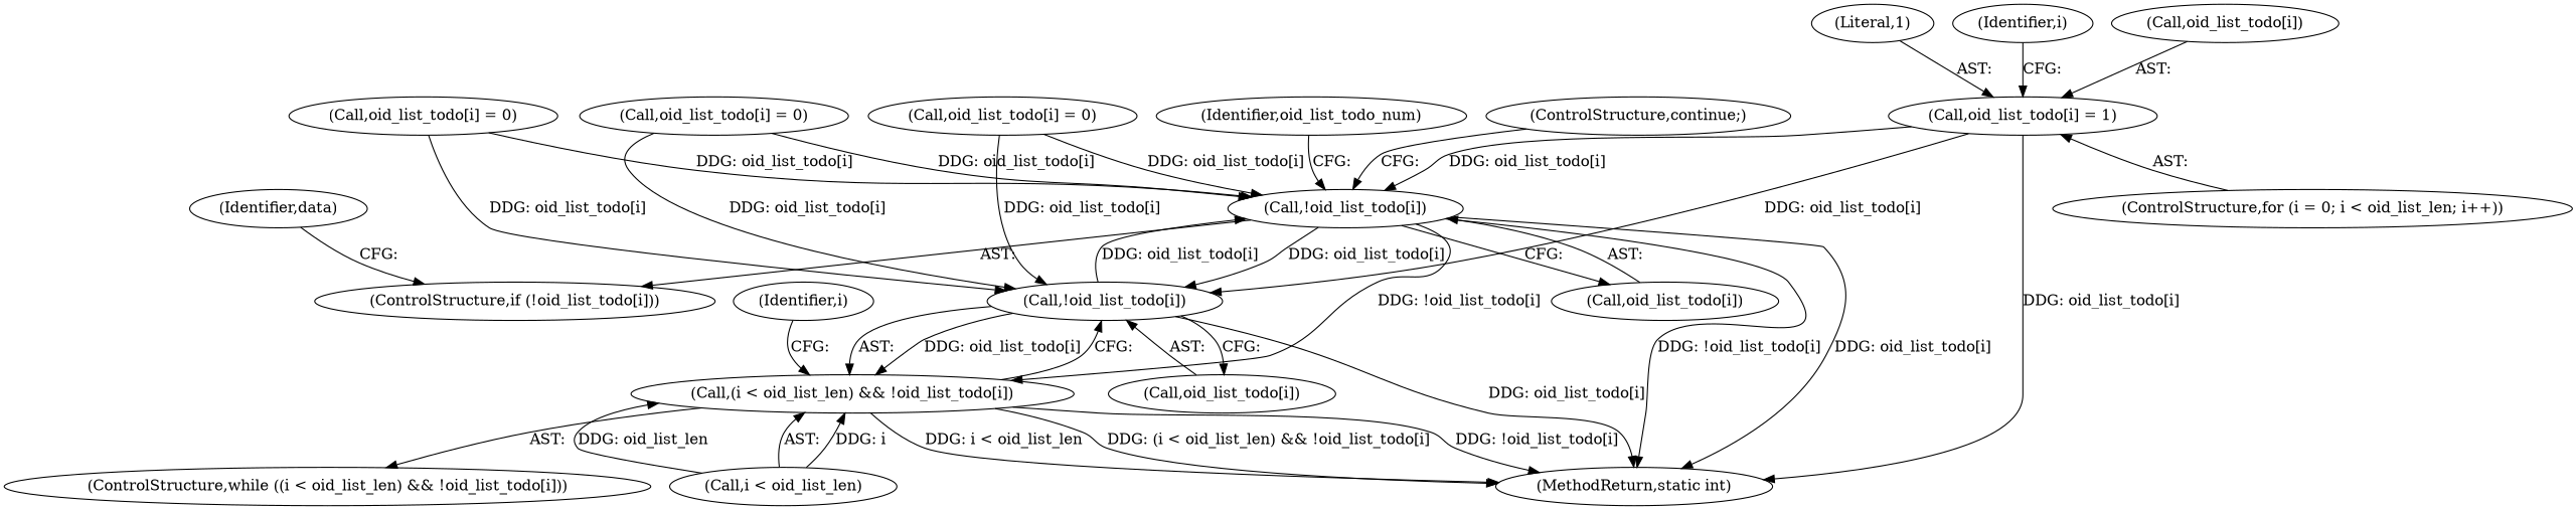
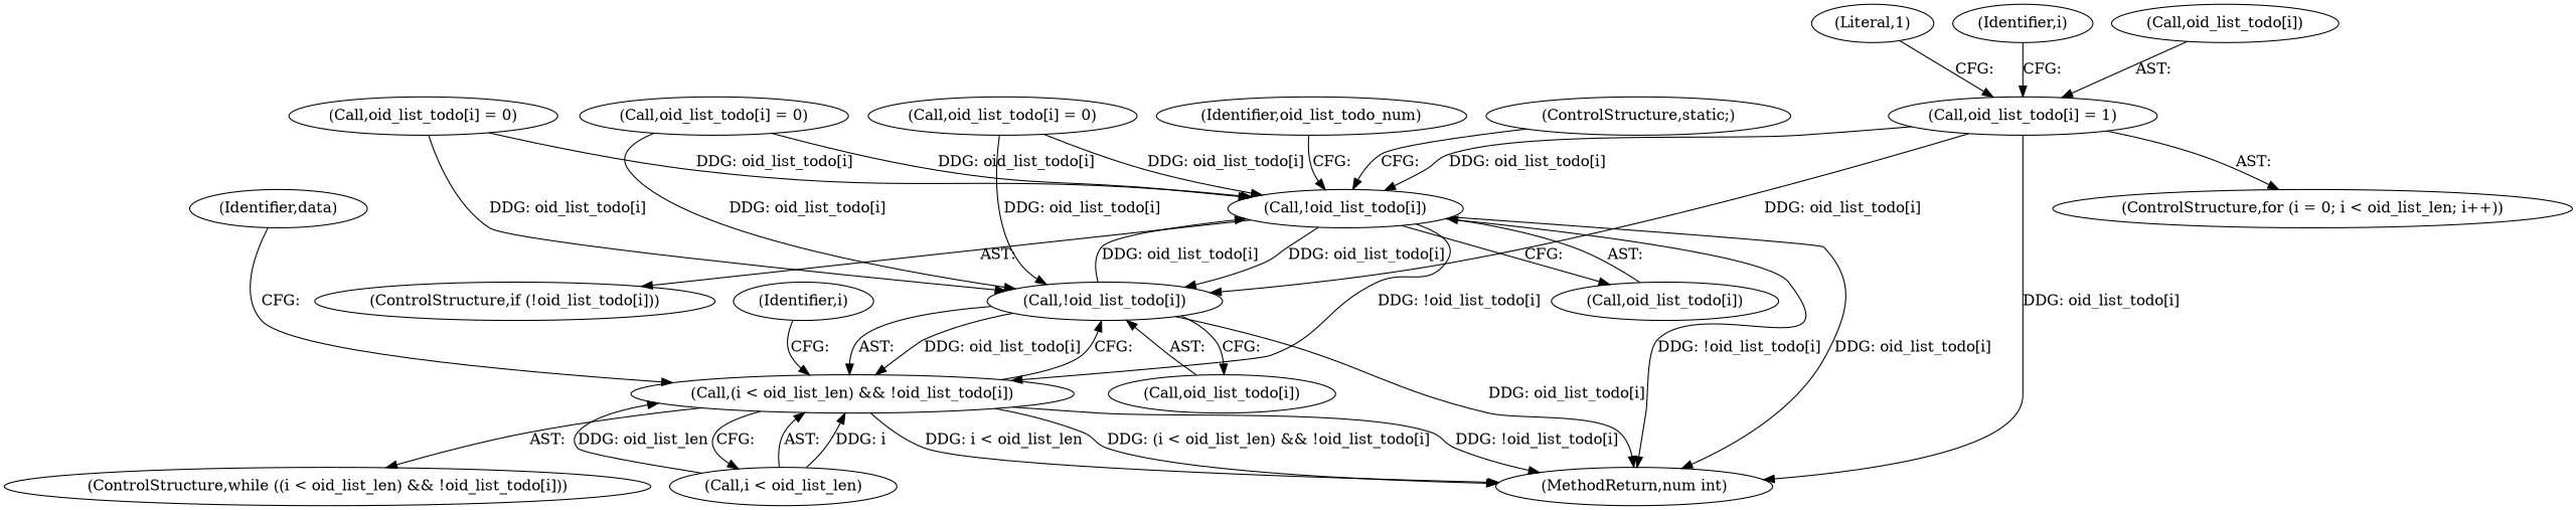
  digraph {
    n1 [label="(Call,oid_list_todo[i] = 1)"]
    n2 [label="(Call,!oid_list_todo[i])"]
    n3 [label="(Call,!oid_list_todo[i])"]
-   n4 [label="(MethodReturn,static int)"]
+   n4 [label="(MethodReturn,num int)"]
    n5 [label="(ControlStructure,for (i = 0; i < oid_list_len; i++))"]
    n6 [label="(Call,(i < oid_list_len) && !oid_list_todo[i])"]
    n7 [label="(ControlStructure,if (!oid_list_todo[i]))"]
    n8 [label="(Call,oid_list_todo[i])"]
    n9 [label="(Call,oid_list_todo[i])"]
    n10 [label="(Literal,1)"]
    n11 [label="(Call,i < oid_list_len)"]
    n12 [label="(ControlStructure,while ((i < oid_list_len) && !oid_list_todo[i]))"]
    n13 [label="(Identifier,oid_list_todo_num)"]
    n14 [label="(Call,oid_list_todo[i] = 0)"]
    n15 [label="(Identifier,i)"]
    n16 [label="(Call,oid_list_todo[i] = 0)"]
    n17 [label="(Identifier,i)"]
-   n18 [label="(ControlStructure,continue;)"]
+   n18 [label="(ControlStructure,static;)"]
    n19 [label="(Call,oid_list_todo[i] = 0)"]
    n20 [label="(Identifier,data)"]
    n21 [label="(Call,oid_list_todo[i])"]
    n1 -> n2 [label="DDG: oid_list_todo[i]"]
    n1 -> n3 [label="DDG: oid_list_todo[i]"]
    n1 -> n4 [label="DDG: oid_list_todo[i]"]
-   n5 -> n1 [label="AST: "]
+   n1 -> n5 [label="AST: "]
    n2 -> n3 [label="DDG: oid_list_todo[i]"]
    n2 -> n4 [label="DDG: oid_list_todo[i]"]
    n2 -> n4 [label="DDG: !oid_list_todo[i]"]
    n2 -> n6 [label="DDG: !oid_list_todo[i]"]
    n2 -> n7 [label="AST: "]
    n2 -> n8 [label="CFG: "]
    n3 -> n2 [label="DDG: oid_list_todo[i]"]
    n3 -> n4 [label="DDG: oid_list_todo[i]"]
    n3 -> n6 [label="AST: "]
    n3 -> n6 [label="DDG: oid_list_todo[i]"]
    n3 -> n9 [label="CFG: "]
    n6 -> n3 [label="CFG: "]
    n6 -> n4 [label="DDG: i < oid_list_len"]
    n6 -> n4 [label="DDG: (i < oid_list_len) && !oid_list_todo[i]"]
    n6 -> n4 [label="DDG: !oid_list_todo[i]"]
+   n6 -> n11 [label="CFG: "]
    n6 -> n12 [label="AST: "]
    n8 -> n2 [label="AST: "]
    n9 -> n3 [label="AST: "]
-   n10 -> n1 [label="AST: "]
+   n10 -> n1 [label="CFG: "]
    n11 -> n6 [label="AST: "]
    n11 -> n6 [label="DDG: i"]
    n11 -> n6 [label="DDG: oid_list_len"]
    n13 -> n2 [label="CFG: "]
    n14 -> n2 [label="DDG: oid_list_todo[i]"]
    n14 -> n3 [label="DDG: oid_list_todo[i]"]
    n15 -> n1 [label="CFG: "]
    n16 -> n2 [label="DDG: oid_list_todo[i]"]
    n16 -> n3 [label="DDG: oid_list_todo[i]"]
    n17 -> n6 [label="CFG: "]
    n18 -> n2 [label="CFG: "]
    n19 -> n2 [label="DDG: oid_list_todo[i]"]
    n19 -> n3 [label="DDG: oid_list_todo[i]"]
-   n20 -> n7 [label="CFG: "]
+   n20 -> n6 [label="CFG: "]
    n21 -> n1 [label="AST: "]
  }
